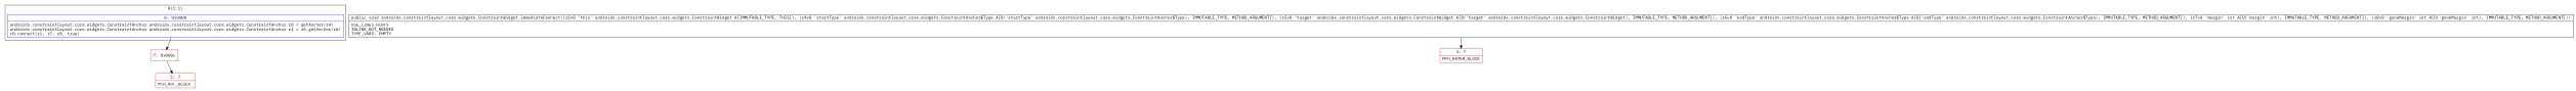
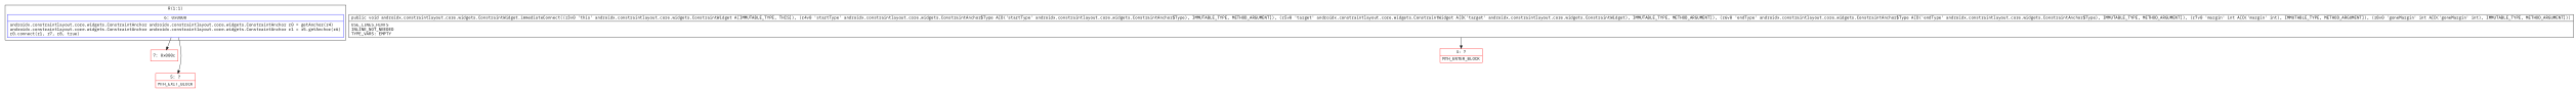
  digraph {
    fontname="IBM Plex Mono"
    node [color=red fontname="IBM Plex Mono" shape=record]
    edge [fontname="IBM Plex Mono"]
    n1 [color=blue label="{6\:\ 0x0000|androidx.constraintlayout.core.widgets.ConstraintAnchor androidx.constraintlayout.core.widgets.ConstraintAnchor r0 = getAnchor(r4)\landroidx.constraintlayout.core.widgets.ConstraintAnchor androidx.constraintlayout.core.widgets.ConstraintAnchor r1 = r5.getAnchor(r6)\lr0.connect(r1, r7, r8, true)\l}"]
    n2 [label="{7\:\ 0x000c}"]
-   n3 [label="{5\:\ ?|MTH_NOT_BLOCK\l}"]
+   n3 [label="{5\:\ ?|MTH_EXIT_BLOCK\l}"]
    n4 [label="{4\:\ ?|MTH_ENTER_BLOCK\l}"]
    n5 [label="{public void androidx.constraintlayout.core.widgets.ConstraintWidget.immediateConnect((r3v0 'this' androidx.constraintlayout.core.widgets.ConstraintWidget A[IMMUTABLE_TYPE, THIS]), (r4v0 'startType' androidx.constraintlayout.core.widgets.ConstraintAnchor$Type A[D('startType' androidx.constraintlayout.core.widgets.ConstraintAnchor$Type), IMMUTABLE_TYPE, METHOD_ARGUMENT]), (r5v0 'target' androidx.constraintlayout.core.widgets.ConstraintWidget A[D('target' androidx.constraintlayout.core.widgets.ConstraintWidget), IMMUTABLE_TYPE, METHOD_ARGUMENT]), (r6v0 'endType' androidx.constraintlayout.core.widgets.ConstraintAnchor$Type A[D('endType' androidx.constraintlayout.core.widgets.ConstraintAnchor$Type), IMMUTABLE_TYPE, METHOD_ARGUMENT]), (r7v0 'margin' int A[D('margin' int), IMMUTABLE_TYPE, METHOD_ARGUMENT]), (r8v0 'goneMargin' int A[D('goneMargin' int), IMMUTABLE_TYPE, METHOD_ARGUMENT]))  | USE_LINES_HINTS\lINLINE_NOT_NEEDED\lTYPE_VARS: EMPTY\l}" color=""]
    subgraph cluster_1 {
      label="R(1:1)"
      n1
    }
    n1 -> n2
-   n2 -> n3
+   n1 -> n3
    n5 -> n4
  }
